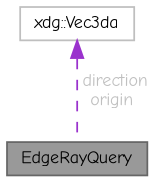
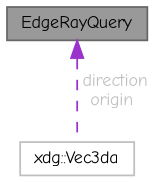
  digraph {
    fontname="Comic Neue"
    node [fontname="Comic Neue" fontsize=10 shape=box style=filled]
    n1 [color=gray40 fillcolor=grey60 fontcolor=black height=0.2 label=EdgeRayQuery width=0.4]
    n2 [color=grey75 fillcolor=white height=0.2 label="xdg::Vec3da" width=0.4]
-   n2 -> n1 [color=darkorchid3 dir=back fontcolor=grey fontname="Comic Neue" fontsize=10 label=" direction\norigin" labelfontname=Helvetica labelfontsize=10 style=dashed]
+   n1 -> n2 [color=darkorchid3 dir=back fontcolor=grey fontname="Comic Neue" fontsize=10 label=" direction\norigin" labelfontname=Helvetica labelfontsize=10 style=dashed]
  }
